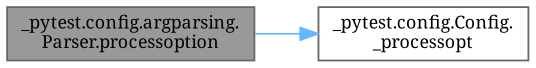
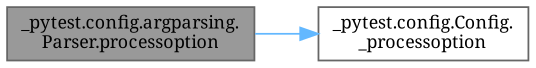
  digraph {
    rankdir=LR
    fontname="Noto Serif"
    node [fontname="Noto Serif" fontsize=10 shape=box style=filled]
    n1 [color=gray40 fillcolor=grey60 fontcolor=black height=0.2 label="_pytest.config.argparsing.\lParser.processoption" width=0.4]
-   n2 [color=grey40 fillcolor=white height=0.2 label="_pytest.config.Config.\l_processopt" width=0.4]
+   n2 [color=grey40 fillcolor=white height=0.2 label="_pytest.config.Config.\l_processoption" width=0.4]
    n1 -> n2 [color=steelblue1 fontname="Noto Serif" fontsize=10 labelfontname=Helvetica labelfontsize=10 style=solid]
  }
